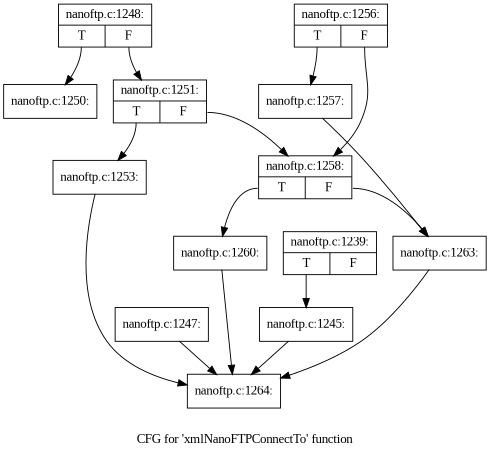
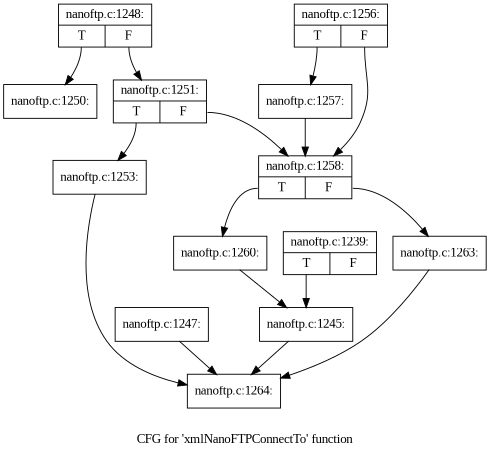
  digraph {
    fontname="Liberation Serif"
    label="CFG for 'xmlNanoFTPConnectTo' function"
    node [fontname="Liberation Serif" shape=record]
    edge [fontname="Liberation Serif"]
    n1 [label="{nanoftp.c:1239:|{<s0>T|<s1>F}}"]
    n2 [label="{nanoftp.c:1245:}"]
    n3 [label="{nanoftp.c:1264:}"]
    n4 [label="{nanoftp.c:1247:}"]
    n5 [label="{nanoftp.c:1248:|{<s0>T|<s1>F}}"]
    n6 [label="{nanoftp.c:1250:}"]
    n7 [label="{nanoftp.c:1251:|{<s0>T|<s1>F}}"]
    n8 [label="{nanoftp.c:1253:}"]
    n9 [label="{nanoftp.c:1258:|{<s0>T|<s1>F}}"]
    n10 [label="{nanoftp.c:1256:|{<s0>T|<s1>F}}"]
    n11 [label="{nanoftp.c:1257:}"]
    n12 [label="{nanoftp.c:1260:}"]
    n13 [label="{nanoftp.c:1263:}"]
    n1 -> n2 [tailport=s0]
    n2 -> n3
    n4 -> n3
    n5 -> n6 [tailport=s0]
    n5 -> n7 [tailport=s1]
    n7 -> n8 [tailport=s0]
    n7 -> n9 [tailport=s1]
    n8 -> n3
    n9 -> n12 [tailport=s0]
    n9 -> n13 [tailport=s1]
    n10 -> n9 [tailport=s1]
    n10 -> n11 [tailport=s0]
-   n11 -> n13
-   n12 -> n3
+   n11 -> n9
+   n12 -> n2
    n13 -> n3
  }
